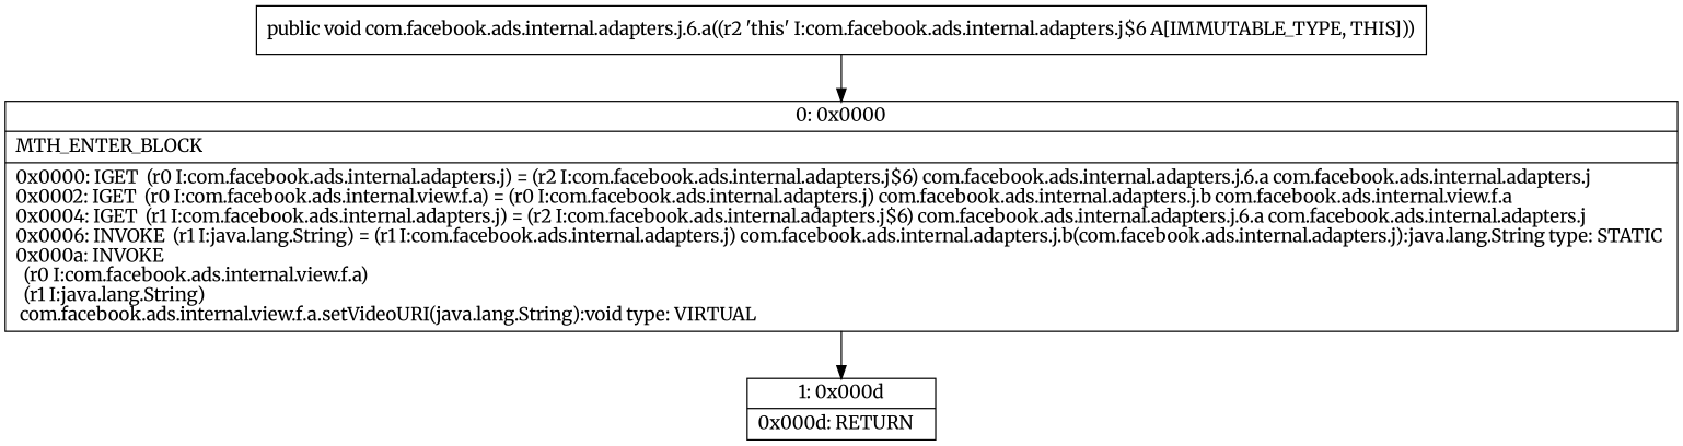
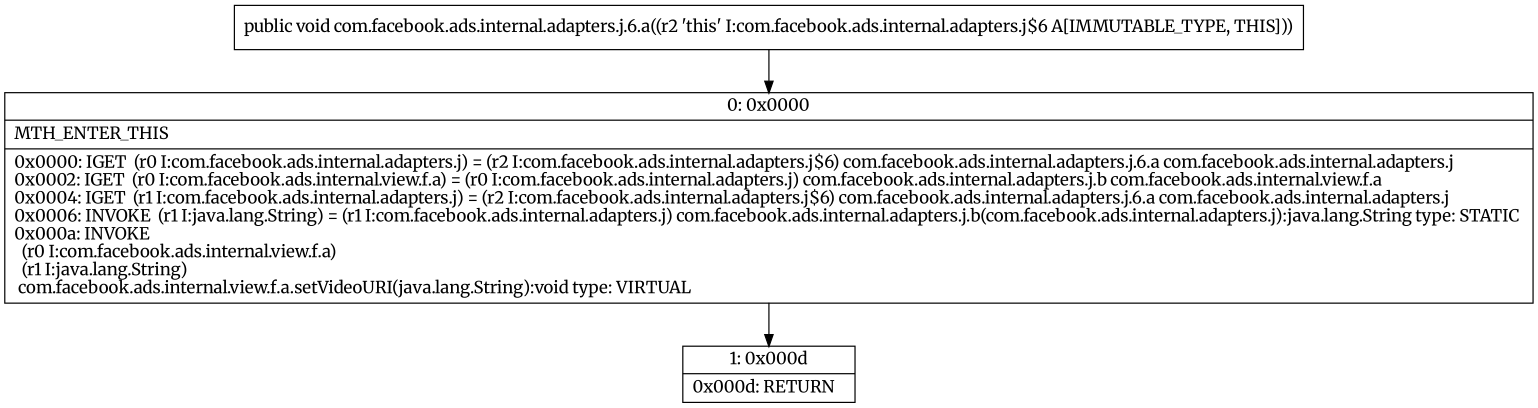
  digraph {
    fontname=Merriweather
    node [shape=record fontname=Merriweather]
    edge [fontname=Merriweather]
-   n1 [label="{0\:\ 0x0000|MTH_ENTER_BLOCK\l|0x0000: IGET  (r0 I:com.facebook.ads.internal.adapters.j) = (r2 I:com.facebook.ads.internal.adapters.j$6) com.facebook.ads.internal.adapters.j.6.a com.facebook.ads.internal.adapters.j \l0x0002: IGET  (r0 I:com.facebook.ads.internal.view.f.a) = (r0 I:com.facebook.ads.internal.adapters.j) com.facebook.ads.internal.adapters.j.b com.facebook.ads.internal.view.f.a \l0x0004: IGET  (r1 I:com.facebook.ads.internal.adapters.j) = (r2 I:com.facebook.ads.internal.adapters.j$6) com.facebook.ads.internal.adapters.j.6.a com.facebook.ads.internal.adapters.j \l0x0006: INVOKE  (r1 I:java.lang.String) = (r1 I:com.facebook.ads.internal.adapters.j) com.facebook.ads.internal.adapters.j.b(com.facebook.ads.internal.adapters.j):java.lang.String type: STATIC \l0x000a: INVOKE  \l  (r0 I:com.facebook.ads.internal.view.f.a)\l  (r1 I:java.lang.String)\l com.facebook.ads.internal.view.f.a.setVideoURI(java.lang.String):void type: VIRTUAL \l}"]
+   n1 [label="{0\:\ 0x0000|MTH_ENTER_THIS\l|0x0000: IGET  (r0 I:com.facebook.ads.internal.adapters.j) = (r2 I:com.facebook.ads.internal.adapters.j$6) com.facebook.ads.internal.adapters.j.6.a com.facebook.ads.internal.adapters.j \l0x0002: IGET  (r0 I:com.facebook.ads.internal.view.f.a) = (r0 I:com.facebook.ads.internal.adapters.j) com.facebook.ads.internal.adapters.j.b com.facebook.ads.internal.view.f.a \l0x0004: IGET  (r1 I:com.facebook.ads.internal.adapters.j) = (r2 I:com.facebook.ads.internal.adapters.j$6) com.facebook.ads.internal.adapters.j.6.a com.facebook.ads.internal.adapters.j \l0x0006: INVOKE  (r1 I:java.lang.String) = (r1 I:com.facebook.ads.internal.adapters.j) com.facebook.ads.internal.adapters.j.b(com.facebook.ads.internal.adapters.j):java.lang.String type: STATIC \l0x000a: INVOKE  \l  (r0 I:com.facebook.ads.internal.view.f.a)\l  (r1 I:java.lang.String)\l com.facebook.ads.internal.view.f.a.setVideoURI(java.lang.String):void type: VIRTUAL \l}"]
    n2 [label="{1\:\ 0x000d|0x000d: RETURN   \l}"]
    n3 [label="{public void com.facebook.ads.internal.adapters.j.6.a((r2 'this' I:com.facebook.ads.internal.adapters.j$6 A[IMMUTABLE_TYPE, THIS])) }"]
    n1 -> n2
    n3 -> n1
  }
